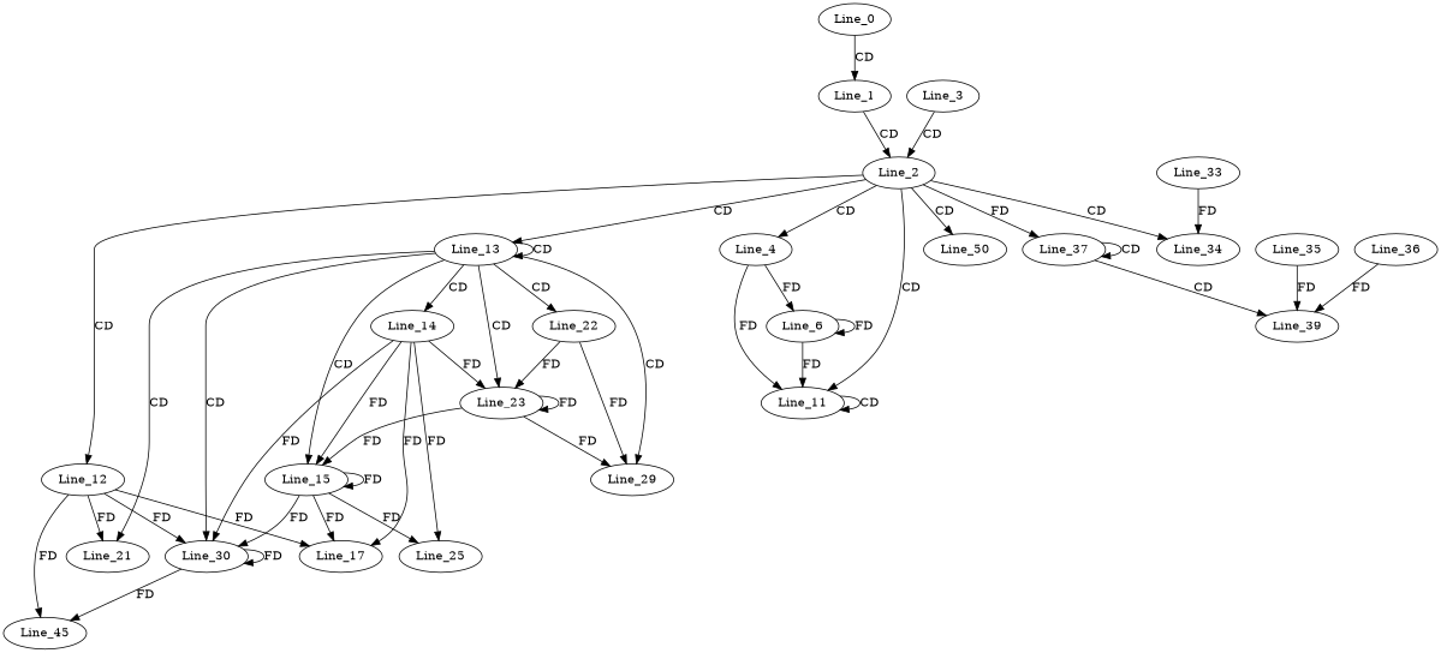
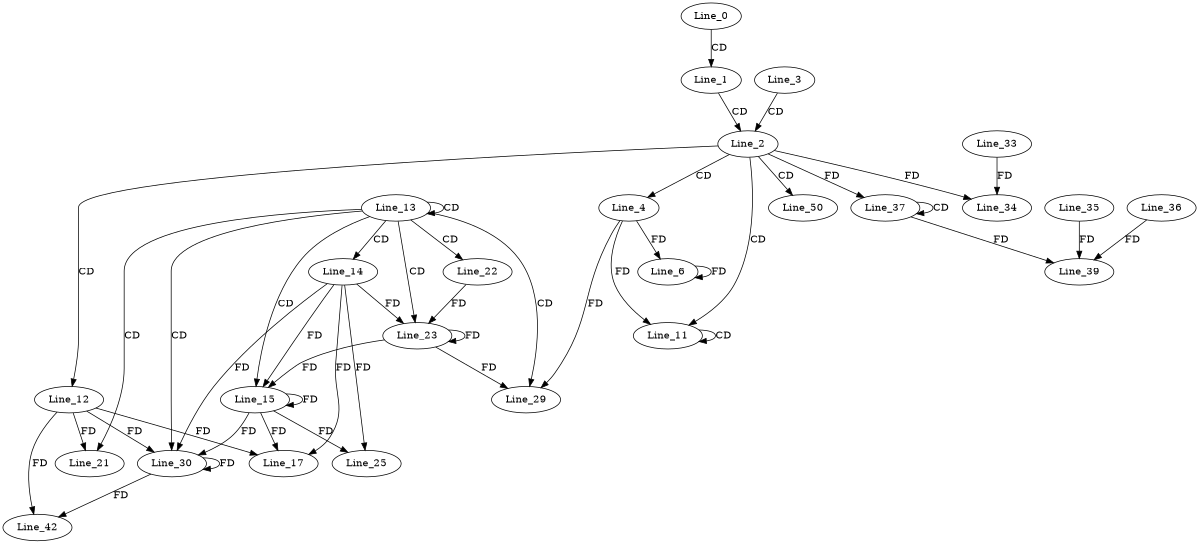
  digraph {
    Line_0
    Line_1
    Line_2
    Line_4
    Line_11
    Line_12
    Line_13
    Line_34
    Line_37
    Line_50
    Line_3
    Line_6
    Line_17
    Line_21
    Line_30
-   Line_45
+   Line_45 [label=Line_42]
    Line_14
    Line_15
    Line_22
    Line_23
    Line_29
    Line_39
    Line_25
    Line_33
    Line_35
    Line_36
    Line_0 -> Line_1 [label=CD]
    Line_1 -> Line_2 [label=CD]
    Line_2 -> Line_4 [label=CD]
    Line_2 -> Line_11 [label=CD]
    Line_2 -> Line_12 [label=CD]
-   Line_2 -> Line_13 [label=CD]
-   Line_2 -> Line_34 [label=CD]
+   Line_2 -> Line_34 [label=FD]
    Line_2 -> Line_37 [label=FD]
    Line_2 -> Line_50 [label=CD]
    Line_4 -> Line_11 [label=FD]
    Line_4 -> Line_6 [label=FD]
    Line_11 -> Line_11 [label=CD]
    Line_12 -> Line_17 [label=FD]
    Line_12 -> Line_21 [label=FD]
    Line_12 -> Line_30 [label=FD]
    Line_12 -> Line_45 [label=FD]
    Line_13 -> Line_13 [label=CD]
    Line_13 -> Line_21 [label=CD]
    Line_13 -> Line_30 [label=CD]
    Line_13 -> Line_14 [label=CD]
    Line_13 -> Line_15 [label=CD]
    Line_13 -> Line_22 [label=CD]
    Line_13 -> Line_23 [label=CD]
    Line_13 -> Line_29 [label=CD]
    Line_37 -> Line_37 [label=CD]
-   Line_37 -> Line_39 [label=CD]
+   Line_37 -> Line_39 [label=FD]
    Line_3 -> Line_2 [label=CD]
-   Line_6 -> Line_11 [label=FD]
    Line_6 -> Line_6 [label=FD]
    Line_30 -> Line_30 [label=FD]
    Line_30 -> Line_45 [label=FD]
    Line_14 -> Line_17 [label=FD]
    Line_14 -> Line_30 [label=FD]
    Line_14 -> Line_15 [label=FD]
    Line_14 -> Line_23 [label=FD]
    Line_14 -> Line_25 [label=FD]
    Line_15 -> Line_17 [label=FD]
    Line_15 -> Line_30 [label=FD]
    Line_15 -> Line_15 [label=FD]
    Line_15 -> Line_25 [label=FD]
    Line_22 -> Line_23 [label=FD]
-   Line_22 -> Line_29 [label=FD]
+   Line_4 -> Line_29 [label=FD]
    Line_23 -> Line_15 [label=FD]
    Line_23 -> Line_23 [label=FD]
    Line_23 -> Line_29 [label=FD]
    Line_33 -> Line_34 [label=FD]
    Line_35 -> Line_39 [label=FD]
    Line_36 -> Line_39 [label=FD]
  }
